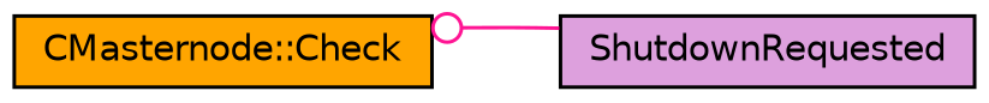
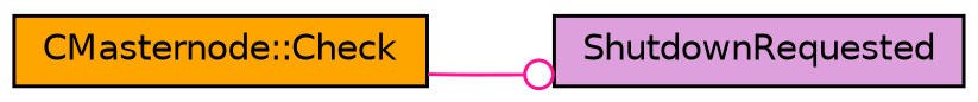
  digraph {
    rankdir=LR
    node [color=black fontname=Helvetica fontsize=10 shape=record style=filled]
    n1 [fillcolor=orange fontcolor=black height=0.2 label="CMasternode::Check" width=0.4]
    n2 [fillcolor=plum height=0.2 label=ShutdownRequested width=0.4]
-   n2 -> n1 [color=deeppink fontname=Helvetica fontsize=10 labelfontname=Helvetica labelfontsize=10 style=solid arrowhead=odot]
+   n1 -> n2 [color=deeppink fontname=Helvetica fontsize=10 labelfontname=Helvetica labelfontsize=10 style=solid arrowhead=odot]
  }
